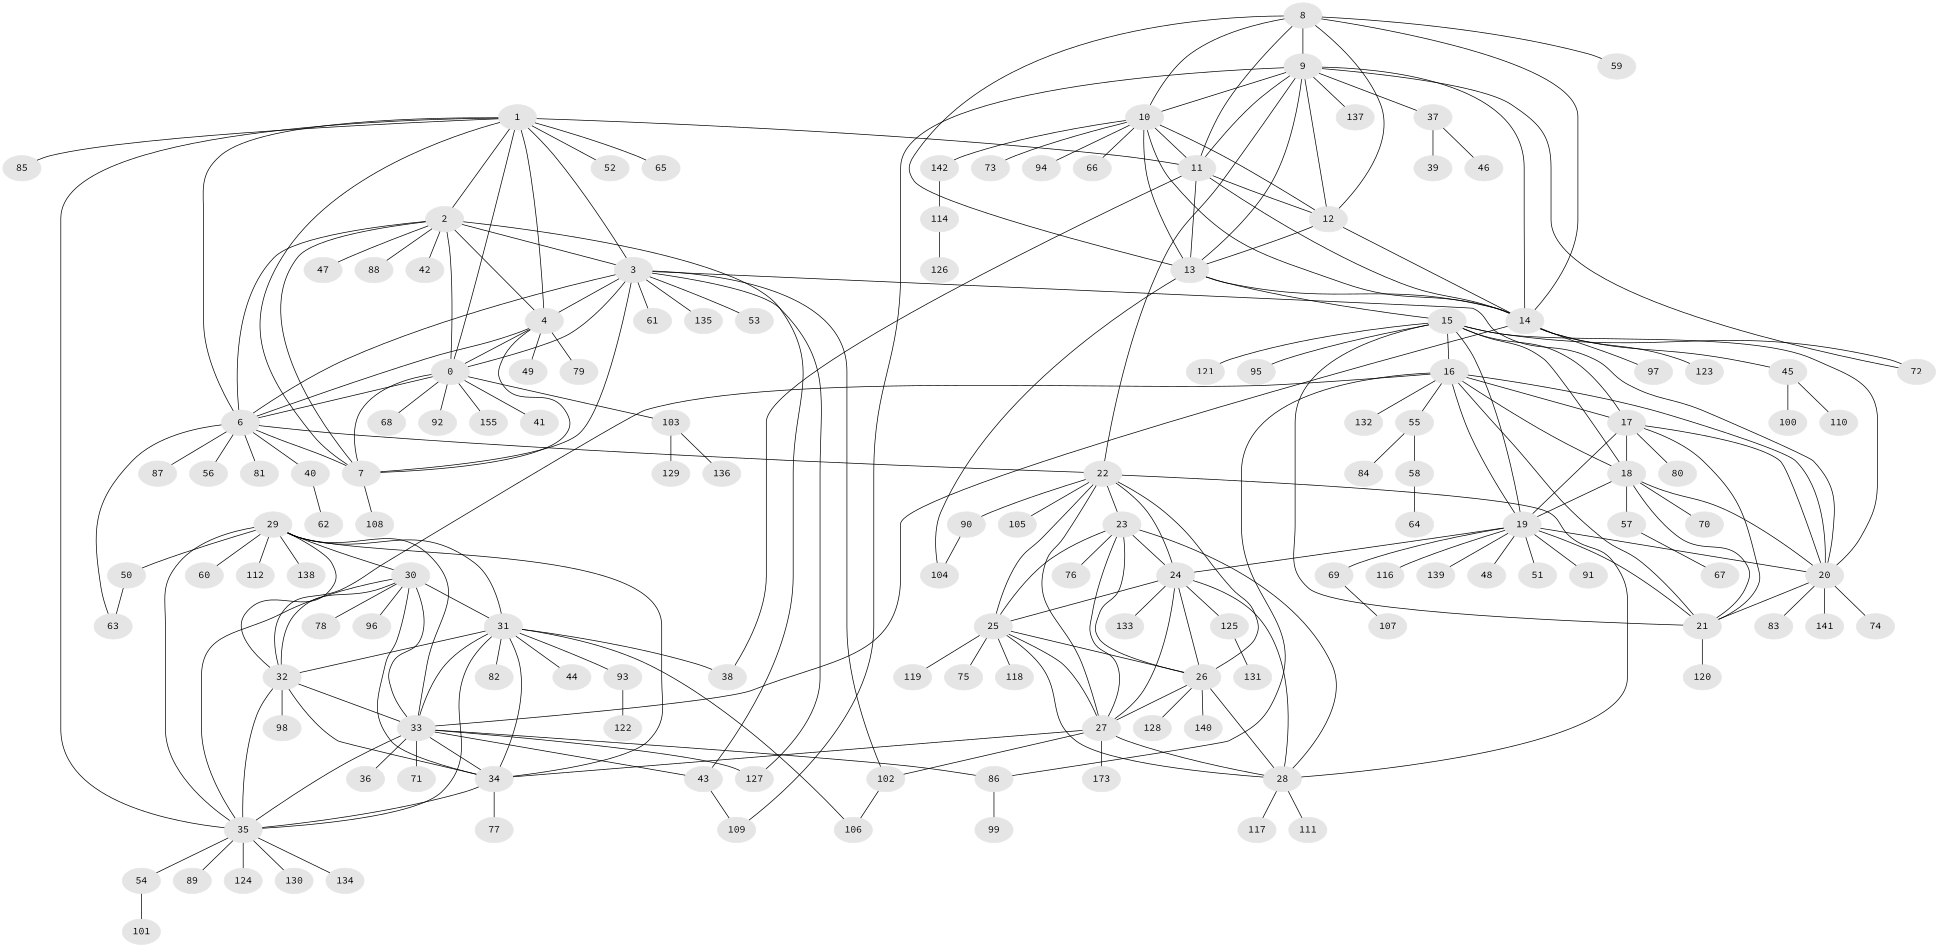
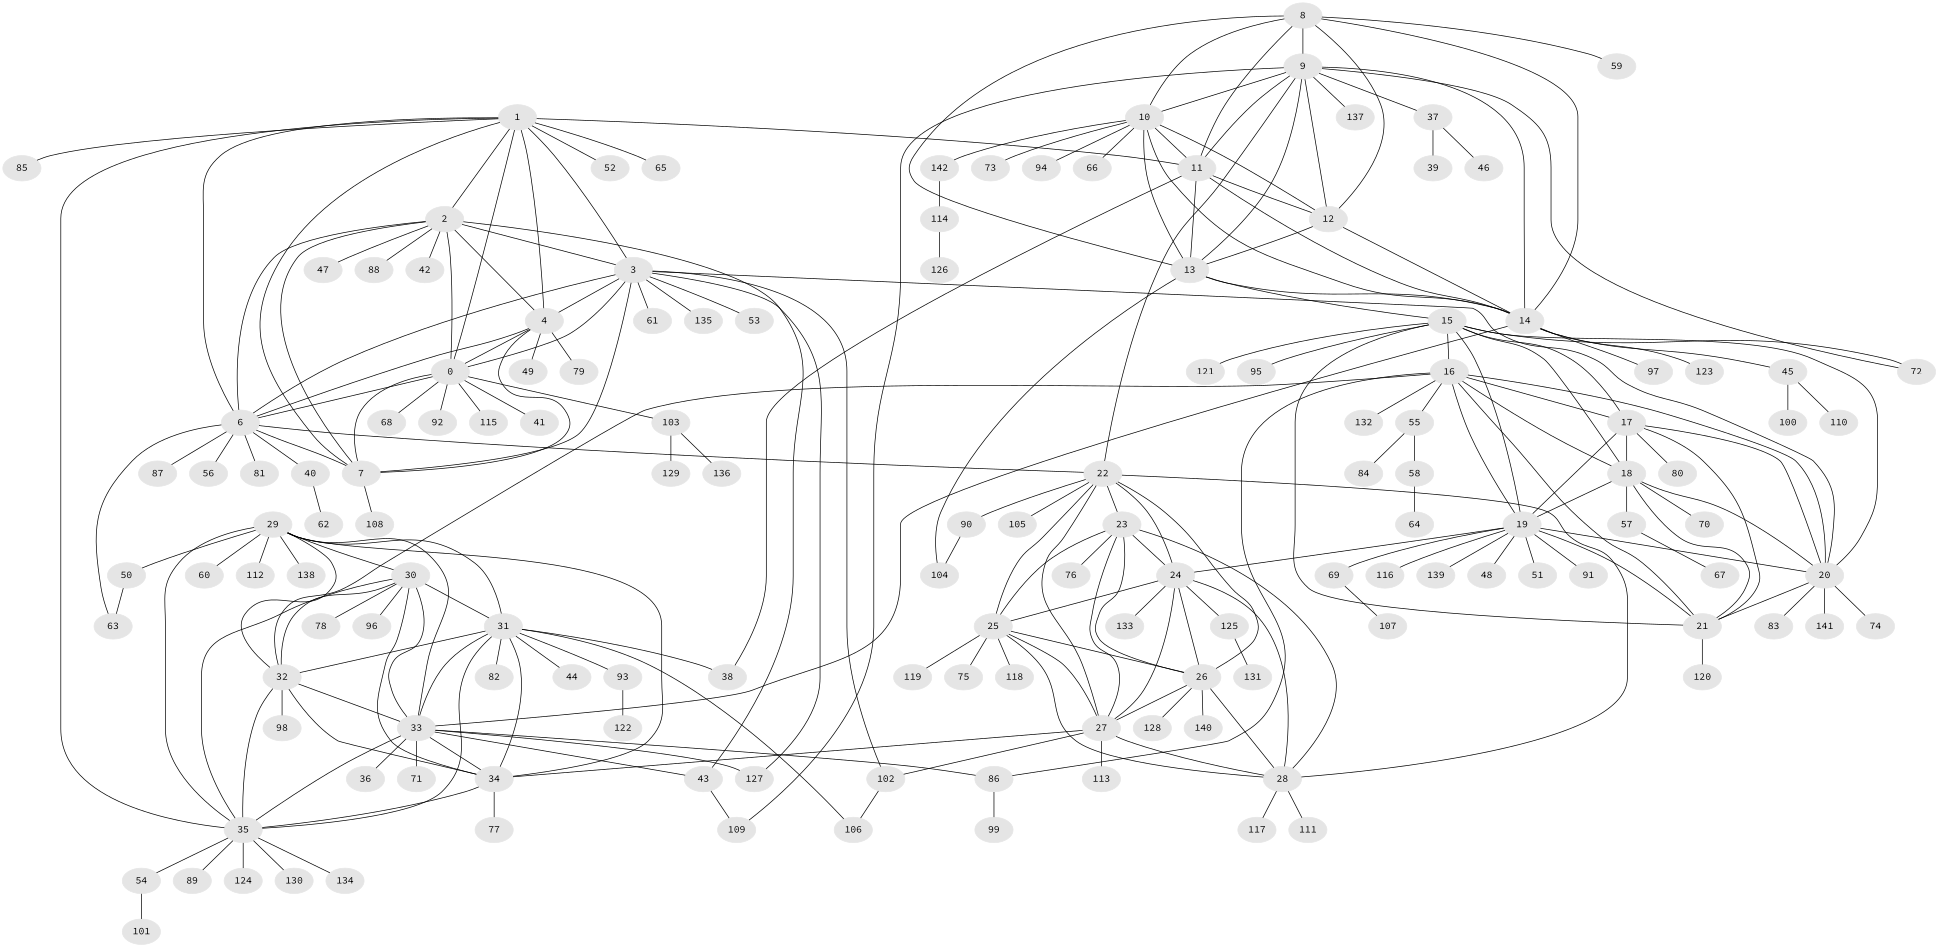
  graph {
    fontname="Source Code Pro"
    node [color=gray90 fontname="Source Code Pro" style=filled]
    edge [fontname="Source Code Pro"]
    1
    2
    3
    4
    n5 [label=0]
    6
    7
    11
    35
    52
    65
    85
    42
    43
    47
    88
    20
    53
    61
    102
    127
    135
    49
    79
    41
    68
    92
    103
-   115 [label=155]
+   115
    22
    40
    56
    63
    81
    87
    108
    12
    13
    14
    38
    54
    89
    124
    130
    134
    109
    21
    74
    83
    141
    106
    129
    136
    24
    23
    25
    26
    27
    28
    90
    105
    62
    8
    9
    10
    59
    37
    72
    137
    66
    73
    94
    142
    15
    104
    33
    45
    97
    123
    39
    46
    114
    126
    16
    17
    18
    19
    95
    121
    86
    34
    36
    71
    100
    110
    32
    55
    132
    80
    57
    70
    48
    51
    69
    91
    116
    139
    120
    98
    58
    84
    99
    67
    125
    133
    107
    76
    75
    118
    119
    128
    140
-   113 [label=173]
+   113
    111
    117
    131
    77
    29
    30
    31
    50
    60
    112
    138
    78
    96
    44
    82
    93
    122
    101
    64
    1 -- 2
    1 -- 3
    1 -- 4
    1 -- n5
    1 -- 6
    1 -- 7
    1 -- 11
    1 -- 35
    1 -- 52
    1 -- 65
    1 -- 85
    2 -- 3
    2 -- 4
    2 -- n5
    2 -- 6
    2 -- 7
    2 -- 42
    2 -- 43
    2 -- 47
    2 -- 88
    3 -- 4
    3 -- n5
    3 -- 6
    3 -- 7
    3 -- 20
    3 -- 53
    3 -- 61
    3 -- 102
    3 -- 127
    3 -- 135
    4 -- n5
    4 -- 6
    4 -- 7
    4 -- 49
    4 -- 79
    n5 -- 6
    n5 -- 7
    n5 -- 41
    n5 -- 68
    n5 -- 92
    n5 -- 103
    n5 -- 115
    6 -- 7
    6 -- 22
    6 -- 40
    6 -- 56
    6 -- 63
    6 -- 81
    6 -- 87
    7 -- 108
    11 -- 12
    11 -- 13
    11 -- 14
    11 -- 38
    35 -- 54
    35 -- 89
    35 -- 124
    35 -- 130
    35 -- 134
    43 -- 109
    20 -- 21
    20 -- 74
    20 -- 83
    20 -- 141
    102 -- 106
    103 -- 129
    103 -- 136
    22 -- 24
    22 -- 23
    22 -- 25
    22 -- 26
    22 -- 27
    22 -- 28
    22 -- 90
    22 -- 105
    40 -- 62
    12 -- 13
    12 -- 14
    13 -- 14
    13 -- 15
    13 -- 104
    14 -- 33
    14 -- 45
    14 -- 97
    14 -- 123
    54 -- 101
    21 -- 120
    24 -- 25
    24 -- 26
    24 -- 27
    24 -- 28
    24 -- 125
    24 -- 133
    23 -- 24
    23 -- 25
    23 -- 26
    23 -- 27
    23 -- 28
    23 -- 76
    25 -- 26
    25 -- 27
    25 -- 28
    25 -- 75
    25 -- 118
    25 -- 119
    26 -- 27
    26 -- 28
    26 -- 128
    26 -- 140
    27 -- 102
    27 -- 28
    27 -- 34
    27 -- 113
    28 -- 111
    28 -- 117
    90 -- 104
    8 -- 11
    8 -- 12
    8 -- 13
    8 -- 14
    8 -- 9
    8 -- 10
    8 -- 59
    9 -- 11
    9 -- 22
    9 -- 12
    9 -- 13
    9 -- 14
    9 -- 109
    9 -- 10
    9 -- 37
    9 -- 72
    9 -- 137
    10 -- 11
    10 -- 12
    10 -- 13
    10 -- 14
    10 -- 66
    10 -- 73
    10 -- 94
    10 -- 142
    37 -- 39
    37 -- 46
    142 -- 114
    15 -- 20
    15 -- 21
    15 -- 72
    15 -- 16
    15 -- 17
    15 -- 18
    15 -- 19
    15 -- 95
    15 -- 121
    33 -- 35
    33 -- 43
    33 -- 127
    33 -- 86
    33 -- 34
    33 -- 36
    33 -- 71
    45 -- 100
    45 -- 110
    114 -- 126
    16 -- 20
    16 -- 21
    16 -- 17
    16 -- 18
    16 -- 19
    16 -- 86
    16 -- 32
    16 -- 55
    16 -- 132
    17 -- 20
    17 -- 21
    17 -- 18
    17 -- 19
    17 -- 80
    18 -- 20
    18 -- 21
    18 -- 19
    18 -- 57
    18 -- 70
    19 -- 20
    19 -- 21
    19 -- 24
    19 -- 48
    19 -- 51
    19 -- 69
    19 -- 91
    19 -- 116
    19 -- 139
    86 -- 99
    34 -- 35
    34 -- 77
    32 -- 35
    32 -- 33
    32 -- 34
    32 -- 98
    55 -- 58
    55 -- 84
    57 -- 67
    69 -- 107
    58 -- 64
    125 -- 131
    29 -- 35
    29 -- 33
    29 -- 34
    29 -- 32
    29 -- 30
    29 -- 31
    29 -- 50
    29 -- 60
    29 -- 112
    29 -- 138
    30 -- 35
    30 -- 33
    30 -- 34
    30 -- 32
    30 -- 31
    30 -- 78
    30 -- 96
    31 -- 35
    31 -- 38
    31 -- 106
    31 -- 33
    31 -- 34
    31 -- 32
    31 -- 44
    31 -- 82
    31 -- 93
    50 -- 63
    93 -- 122
  }
